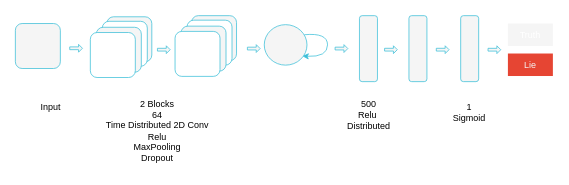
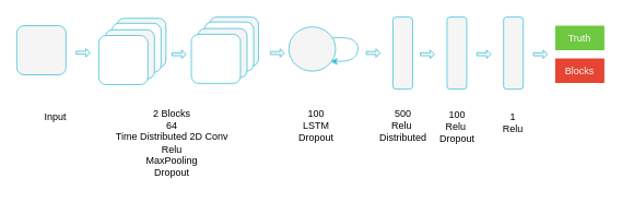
  <mxCell id="0" />
  <mxCell id="1" parent="0" />
  <mxCell id="2" value="" style="rounded=1;whiteSpace=wrap;html=1;fillColor=#F5F5F5;fontColor=#333333;strokeColor=#3ABFD9;" vertex="1" parent="1"><mxGeometry x="20" y="30.5" width="60" height="60" as="geometry" /></mxCell>
  <mxCell id="3" value="" style="shape=flexArrow;endArrow=classic;html=1;rounded=0;strokeColor=#3ABFD9;fillColor=#F5F5F5;shadow=0;endWidth=5.717;endSize=1.398;width=3.7;" edge="1" parent="1"><mxGeometry width="50" height="50" relative="1" as="geometry"><mxPoint x="92" y="63.5" as="sourcePoint" /><mxPoint x="110" y="63.5" as="targetPoint" /></mxGeometry></mxCell>
  <mxCell id="4" value="Input" style="text;html=1;align=center;verticalAlign=middle;resizable=0;points=[];autosize=1;strokeColor=none;fillColor=none;" vertex="1" parent="1"><mxGeometry x="44" y="129.5" width="45" height="27" as="geometry" /></mxCell>
  <mxCell id="5" value="" style="rounded=1;whiteSpace=wrap;html=1;fillColor=#F5F5F5;fontColor=#333333;strokeColor=#3ABFD9;" vertex="1" parent="1"><mxGeometry x="142" y="21.5" width="60" height="60" as="geometry" /></mxCell>
  <mxCell id="6" value="" style="rounded=1;whiteSpace=wrap;html=1;fillColor=#FFFFFF;fontColor=#333333;strokeColor=#3ABFD9;" vertex="1" parent="1"><mxGeometry x="136" y="27.5" width="60" height="60" as="geometry" /></mxCell>
  <mxCell id="7" value="" style="rounded=1;whiteSpace=wrap;html=1;fillColor=#F5F5F5;fontColor=#333333;strokeColor=#3ABFD9;" vertex="1" parent="1"><mxGeometry x="128" y="35.5" width="60" height="60" as="geometry" /></mxCell>
  <mxCell id="8" value="" style="rounded=1;whiteSpace=wrap;html=1;fillColor=#FFFFFF;fontColor=#333333;strokeColor=#3ABFD9;" vertex="1" parent="1"><mxGeometry x="120" y="42.5" width="60" height="60" as="geometry" /></mxCell>
  <mxCell id="9" value="" style="rounded=1;whiteSpace=wrap;html=1;fillColor=#F5F5F5;fontColor=#333333;strokeColor=#3ABFD9;" vertex="1" parent="1"><mxGeometry x="255" y="20" width="60" height="60" as="geometry" /></mxCell>
  <mxCell id="10" value="" style="rounded=1;whiteSpace=wrap;html=1;fillColor=#FFFFFF;fontColor=#333333;strokeColor=#3ABFD9;" vertex="1" parent="1"><mxGeometry x="249" y="26" width="60" height="60" as="geometry" /></mxCell>
  <mxCell id="11" value="" style="rounded=1;whiteSpace=wrap;html=1;fillColor=#F5F5F5;fontColor=#333333;strokeColor=#3ABFD9;" vertex="1" parent="1"><mxGeometry x="241" y="34" width="60" height="60" as="geometry" /></mxCell>
  <mxCell id="12" value="" style="rounded=1;whiteSpace=wrap;html=1;fillColor=#FFFFFF;fontColor=#333333;strokeColor=#3ABFD9;" vertex="1" parent="1"><mxGeometry x="233" y="41" width="60" height="60" as="geometry" /></mxCell>
  <mxCell id="13" value="&lt;div&gt;2 Blocks&lt;/div&gt;&lt;div&gt;64&lt;/div&gt;Time Distributed 2D Conv&lt;div&gt;Relu&lt;/div&gt;&lt;div&gt;MaxPooling&lt;/div&gt;&lt;div&gt;Dropout&lt;/div&gt;" style="text;html=1;align=center;verticalAlign=middle;resizable=0;points=[];autosize=1;strokeColor=none;fillColor=none;" vertex="1" parent="1"><mxGeometry x="131" y="124.5" width="156" height="99" as="geometry" /></mxCell>
  <mxCell id="14" value="" style="endArrow=classic;html=1;rounded=0;entryX=0.891;entryY=0.776;entryDx=0;entryDy=0;exitX=0.938;exitY=0.249;exitDx=0;exitDy=0;exitPerimeter=0;entryPerimeter=0;curved=1;strokeColor=#3ABFD9;" edge="1" parent="1" source="15" target="15"><mxGeometry width="50" height="50" relative="1" as="geometry"><mxPoint x="403" y="42.66" as="sourcePoint" /><mxPoint x="403.54" y="75.13" as="targetPoint" /><Array as="points"><mxPoint x="436.42" y="42.5" /><mxPoint x="436.42" y="75.5" /></Array></mxGeometry></mxCell>
  <mxCell id="15" value="" style="ellipse;whiteSpace=wrap;html=1;strokeColor=#3ABFD9;fillColor=#f5f5f5;" vertex="1" parent="1"><mxGeometry x="352" y="32" width="57" height="54" as="geometry" /></mxCell>
+ <mxCell id="16" value="&lt;div&gt;100&lt;/div&gt;&lt;div&gt;LSTM&lt;/div&gt;&lt;div&gt;Dropout&lt;/div&gt;" style="text;html=1;align=center;verticalAlign=middle;resizable=0;points=[];autosize=1;strokeColor=none;fillColor=none;" vertex="1" parent="1"><mxGeometry x="353" y="124.5" width="63" height="57" as="geometry" /></mxCell>
  <mxCell id="17" value="" style="shape=flexArrow;endArrow=classic;html=1;rounded=0;strokeColor=#3ABFD9;fillColor=#F5F5F5;shadow=0;endWidth=5.717;endSize=1.398;width=3.7;" edge="1" parent="1"><mxGeometry width="50" height="50" relative="1" as="geometry"><mxPoint x="209" y="65.4" as="sourcePoint" /><mxPoint x="227" y="65.4" as="targetPoint" /></mxGeometry></mxCell>
  <mxCell id="18" value="" style="shape=flexArrow;endArrow=classic;html=1;rounded=0;strokeColor=#3ABFD9;fillColor=#F5F5F5;shadow=0;endWidth=5.717;endSize=1.398;width=3.7;" edge="1" parent="1"><mxGeometry width="50" height="50" relative="1" as="geometry"><mxPoint x="329" y="63.89" as="sourcePoint" /><mxPoint x="347" y="63.89" as="targetPoint" /></mxGeometry></mxCell>
  <mxCell id="19" value="" style="shape=flexArrow;endArrow=classic;html=1;rounded=0;strokeColor=#3ABFD9;fillColor=#F5F5F5;shadow=0;endWidth=5.717;endSize=1.398;width=3.7;" edge="1" parent="1"><mxGeometry width="50" height="50" relative="1" as="geometry"><mxPoint x="446" y="63.88" as="sourcePoint" /><mxPoint x="464" y="63.88" as="targetPoint" /></mxGeometry></mxCell>
  <mxCell id="20" value="" style="shape=flexArrow;endArrow=classic;html=1;rounded=0;strokeColor=#3ABFD9;fillColor=#F5F5F5;shadow=0;endWidth=5.717;endSize=1.398;width=3.7;" edge="1" parent="1"><mxGeometry width="50" height="50" relative="1" as="geometry"><mxPoint x="512" y="65.38" as="sourcePoint" /><mxPoint x="530" y="65.38" as="targetPoint" /></mxGeometry></mxCell>
  <mxCell id="21" value="" style="shape=flexArrow;endArrow=classic;html=1;rounded=0;strokeColor=#3ABFD9;fillColor=#F5F5F5;shadow=0;endWidth=5.717;endSize=1.398;width=3.7;" edge="1" parent="1"><mxGeometry width="50" height="50" relative="1" as="geometry"><mxPoint x="581" y="65.38" as="sourcePoint" /><mxPoint x="599" y="65.38" as="targetPoint" /></mxGeometry></mxCell>
  <mxCell id="22" value="" style="shape=flexArrow;endArrow=classic;html=1;rounded=0;strokeColor=#3ABFD9;fillColor=#F5F5F5;shadow=0;endWidth=5.717;endSize=1.398;width=3.7;" edge="1" parent="1"><mxGeometry width="50" height="50" relative="1" as="geometry"><mxPoint x="650" y="65.42" as="sourcePoint" /><mxPoint x="668" y="65.42" as="targetPoint" /></mxGeometry></mxCell>
- <mxCell id="23" value="&lt;font color=&quot;#ffffff&quot;&gt;Truth&lt;/font&gt;" style="rounded=0;whiteSpace=wrap;html=1;fillColor=#f5f5f5;strokeColor=none;" vertex="1" parent="1"><mxGeometry x="677" y="30.5" width="60" height="30" as="geometry" /></mxCell>
- <mxCell id="24" value="&lt;font color=&quot;#f5f5f5&quot;&gt;Lie&lt;/font&gt;" style="rounded=0;whiteSpace=wrap;html=1;fillColor=#e64533;strokeColor=none;" vertex="1" parent="1"><mxGeometry x="677" y="70.5" width="60" height="30" as="geometry" /></mxCell>
+ <mxCell id="23" value="&lt;font color=&quot;#ffffff&quot;&gt;Truth&lt;/font&gt;" style="rounded=0;whiteSpace=wrap;html=1;fillColor=#6ec841;strokeColor=none;" vertex="1" parent="1"><mxGeometry x="677" y="30.5" width="60" height="30" as="geometry" /></mxCell>
+ <mxCell id="24" value="&lt;font color=&quot;#f5f5f5&quot;&gt;Blocks&lt;/font&gt;" style="rounded=0;whiteSpace=wrap;html=1;fillColor=#e64533;strokeColor=none;" vertex="1" parent="1"><mxGeometry x="677" y="70.5" width="60" height="30" as="geometry" /></mxCell>
  <mxCell id="25" value="" style="rounded=1;whiteSpace=wrap;html=1;fillColor=#F5F5F5;fontColor=#333333;strokeColor=#3ABFD9;" vertex="1" parent="1"><mxGeometry x="479" y="20" width="24" height="88" as="geometry" /></mxCell>
  <mxCell id="26" value="" style="rounded=1;whiteSpace=wrap;html=1;fillColor=#F5F5F5;fontColor=#333333;strokeColor=#3ABFD9;" vertex="1" parent="1"><mxGeometry x="545" y="20" width="24" height="88" as="geometry" /></mxCell>
  <mxCell id="27" value="" style="rounded=1;whiteSpace=wrap;html=1;fillColor=#F5F5F5;fontColor=#333333;strokeColor=#3ABFD9;" vertex="1" parent="1"><mxGeometry x="614" y="20" width="24" height="88" as="geometry" /></mxCell>
  <mxCell id="28" value="&lt;div&gt;500&lt;/div&gt;&lt;div&gt;Relu&amp;nbsp;&lt;/div&gt;&lt;div&gt;Distributed&lt;/div&gt;" style="text;html=1;align=center;verticalAlign=middle;resizable=0;points=[];autosize=1;strokeColor=none;fillColor=none;" vertex="1" parent="1"><mxGeometry x="459.5" y="124.5" width="63" height="57" as="geometry" /></mxCell>
- <mxCell id="30" value="&lt;div&gt;1&lt;/div&gt;&lt;div&gt;Sigmoid&lt;/div&gt;" style="text;html=1;align=center;verticalAlign=middle;resizable=0;points=[];autosize=1;strokeColor=none;fillColor=none;" vertex="1" parent="1"><mxGeometry x="593" y="128" width="63" height="42" as="geometry" /></mxCell>
+ <mxCell id="29" value="&lt;div&gt;100&lt;/div&gt;&lt;div&gt;Relu&amp;nbsp;&lt;/div&gt;&lt;div&gt;Dropout&lt;/div&gt;" style="text;html=1;align=center;verticalAlign=middle;resizable=0;points=[];autosize=1;strokeColor=none;fillColor=none;" vertex="1" parent="1"><mxGeometry x="525.5" y="125.5" width="63" height="57" as="geometry" /></mxCell>
+ <mxCell id="30" value="&lt;div&gt;1&lt;/div&gt;&lt;div&gt;Relu&lt;/div&gt;" style="text;html=1;align=center;verticalAlign=middle;resizable=0;points=[];autosize=1;strokeColor=none;fillColor=none;" vertex="1" parent="1"><mxGeometry x="593" y="128" width="63" height="42" as="geometry" /></mxCell>
